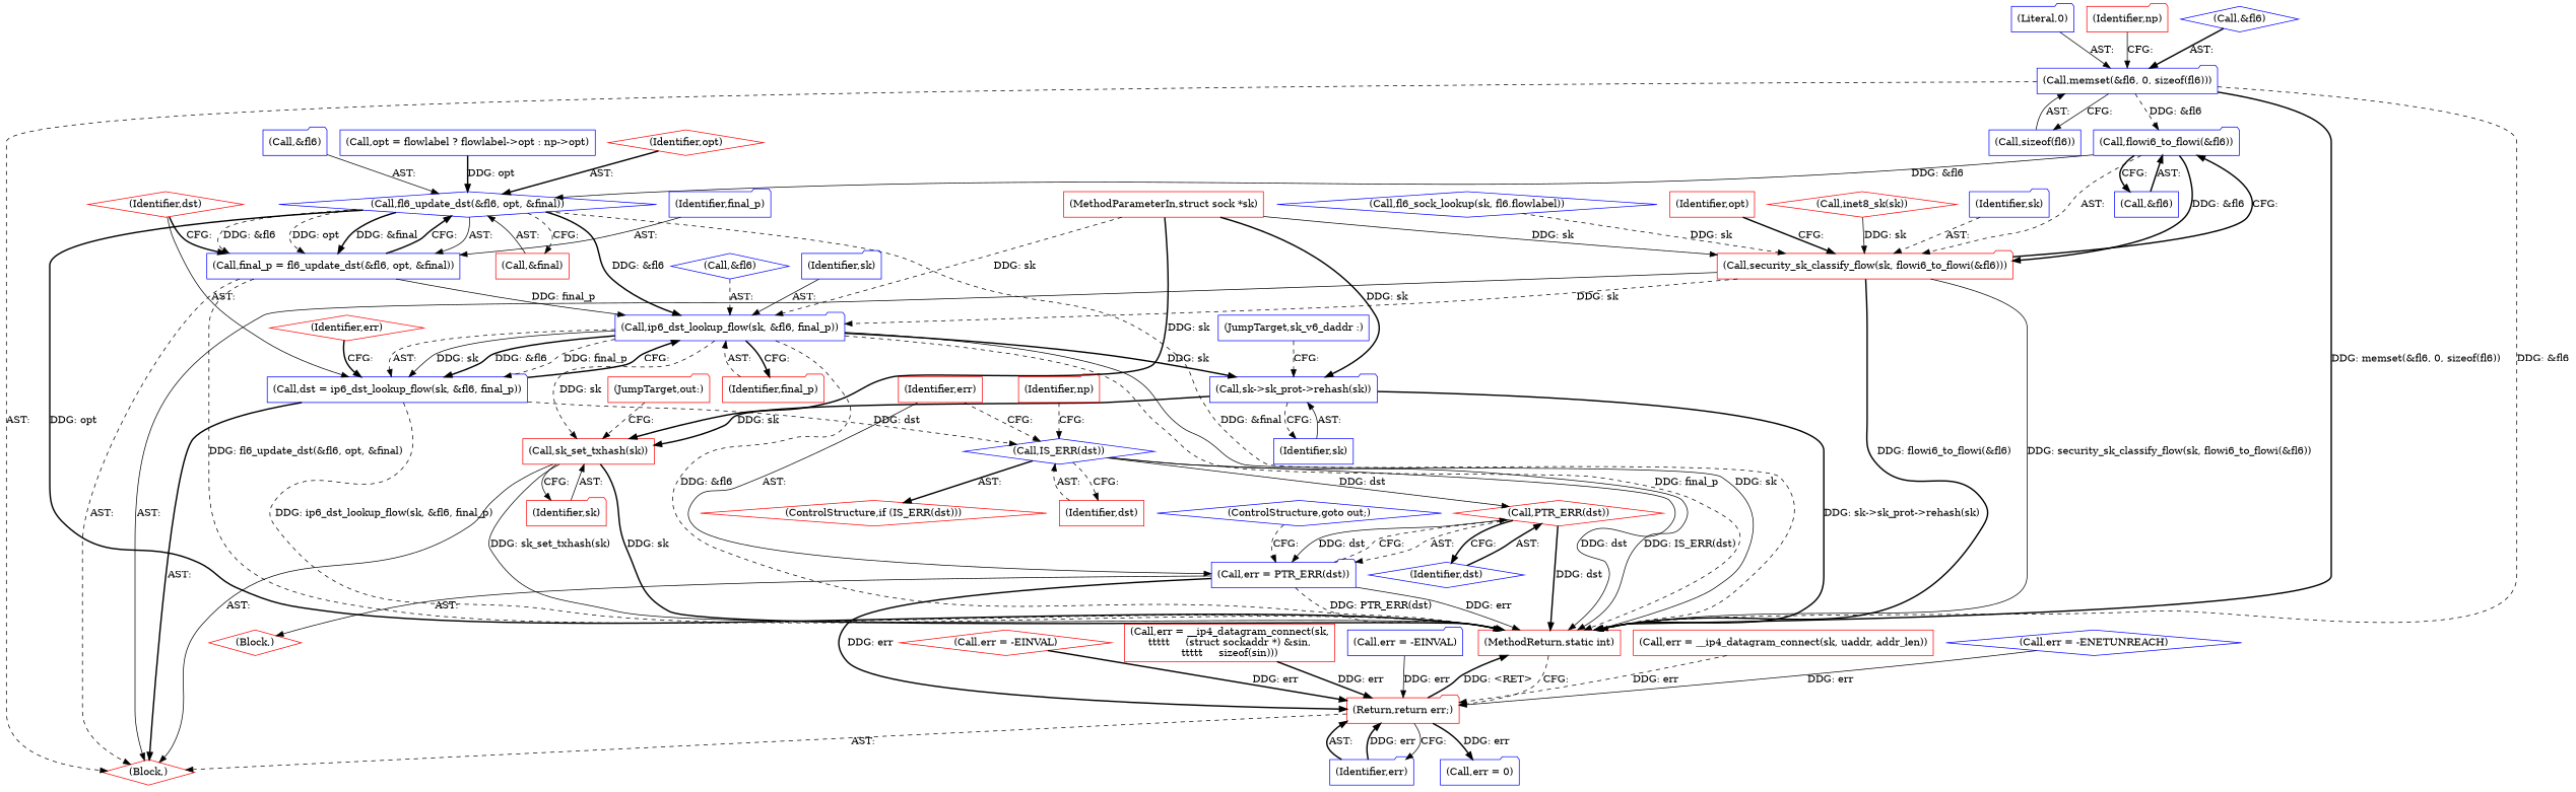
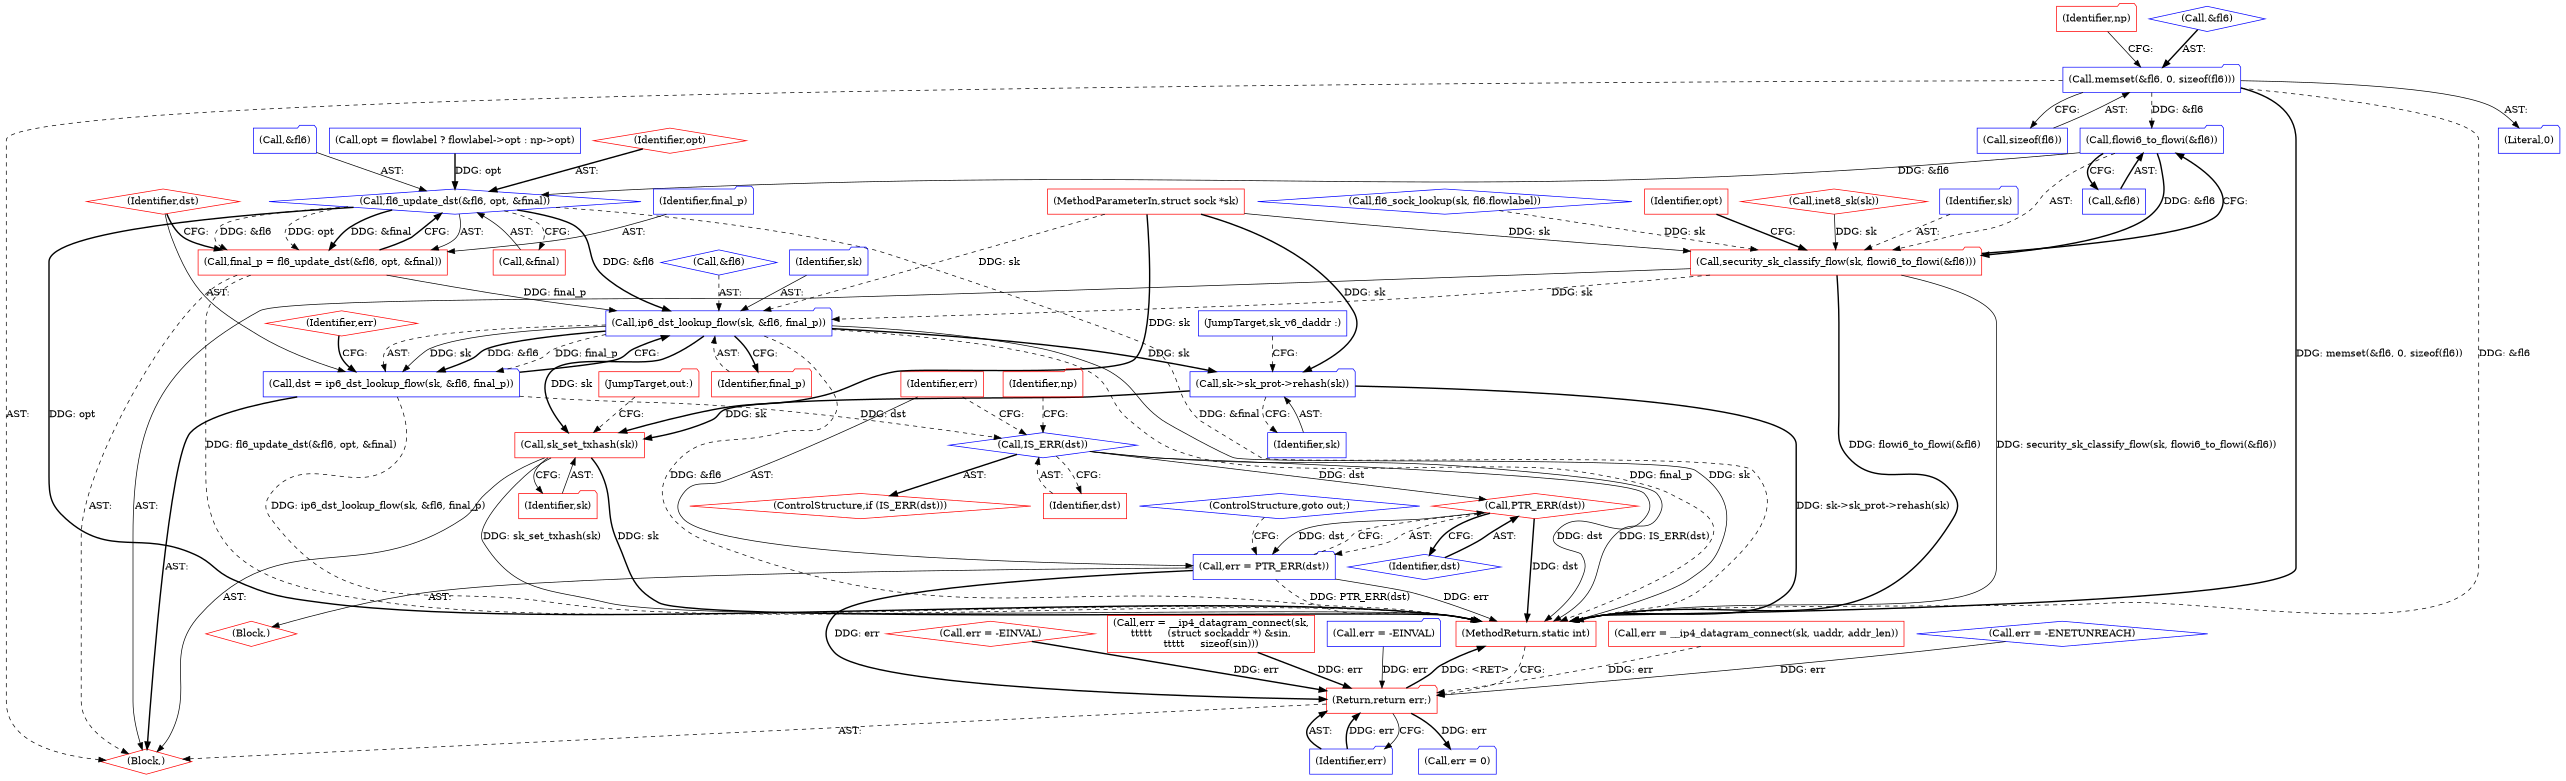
  digraph {
    node [color=blue shape=folder]
    edge [style=bold]
    n1 [label="(Call,memset(&fl6, 0, sizeof(fl6)))"]
    n2 [label="(Call,flowi6_to_flowi(&fl6))"]
    n3 [label="(Call,sizeof(fl6))" shape=box]
    n4 [color=red label="(MethodReturn,static int)" shape=box]
    n5 [color=red label="(Block,)" shape=diamond]
    n6 [color=red label="(Call,security_sk_classify_flow(sk, flowi6_to_flowi(&fl6)))"]
    n7 [label="(Call,fl6_update_dst(&fl6, opt, &final))" shape=diamond]
    n8 [label="(Call,&fl6)" shape=box]
    n9 [color=red label="(Return,return err;)"]
    n10 [label="(Call,ip6_dst_lookup_flow(sk, &fl6, final_p))"]
-   n11 [label="(Call,final_p = fl6_update_dst(&fl6, opt, &final))" shape=box]
+   n11 [color=red label="(Call,final_p = fl6_update_dst(&fl6, opt, &final))" shape=box]
    n12 [color=red label="(Call,&final)" shape=box]
    n13 [label="(Call,dst = ip6_dst_lookup_flow(sk, &fl6, final_p))"]
    n14 [label="(Call,sk->sk_prot->rehash(sk))"]
    n15 [color=red label="(Call,sk_set_txhash(sk))" shape=box]
    n16 [color=red label="(Identifier,final_p)"]
    n17 [label="(Call,IS_ERR(dst))" shape=diamond]
    n18 [label="(Identifier,sk)" shape=box]
    n19 [color=red label="(Identifier,sk)"]
    n20 [color=red label="(Call,PTR_ERR(dst))" shape=diamond]
    n21 [color=red label="(Identifier,dst)" shape=box]
    n22 [color=red label="(ControlStructure,if (IS_ERR(dst)))" shape=diamond]
    n23 [label="(Call,err = PTR_ERR(dst))"]
    n24 [label="(Identifier,dst)" shape=diamond]
    n25 [color=red label="(Block,)" shape=diamond]
    n26 [label="(Identifier,err)"]
    n27 [label="(Call,err = 0)"]
    n28 [color=red label="(Identifier,err)" shape=box]
    n29 [color=red label="(Call,err = __ip4_datagram_connect(sk, uaddr, addr_len))" shape=box]
    n30 [label="(Call,err = -ENETUNREACH)" shape=diamond]
    n31 [label="(Literal,0)"]
    n32 [color=red label="(JumpTarget,out:)"]
    n33 [label="(Call,fl6_sock_lookup(sk, fl6.flowlabel))" shape=diamond]
    n34 [label="(Call,&fl6)"]
    n35 [color=red label="(Identifier,dst)" shape=diamond]
    n36 [label="(ControlStructure,goto out;)" shape=diamond]
    n37 [color=red label="(Identifier,err)" shape=diamond]
    n38 [label="(Call,opt = flowlabel ? flowlabel->opt : np->opt)" shape=box]
    n39 [color=red label="(MethodParameterIn,struct sock *sk)" shape=box]
    n40 [label="(Call,&fl6)" shape=diamond]
    n41 [color=red label="(Identifier,opt)" shape=box]
    n42 [color=red label="(Call,err = -EINVAL)" shape=diamond]
    n43 [color=red label="(Identifier,opt)" shape=diamond]
    n44 [label="(JumpTarget,sk_v6_daddr :)" shape=box]
    n45 [color=red label="(Identifier,np)"]
    n46 [color=red label="(Call,err = __ip4_datagram_connect(sk,\n\t\t\t\t\t     (struct sockaddr *) &sin,\n\t\t\t\t\t     sizeof(sin)))" shape=box]
    n47 [color=red label="(Call,inet8_sk(sk))" shape=diamond]
    n48 [label="(Identifier,final_p)"]
    n49 [label="(Identifier,sk)"]
    n50 [label="(Identifier,sk)"]
    n51 [color=red label="(Identifier,np)"]
    n52 [label="(Call,&fl6)" shape=diamond]
    n53 [label="(Call,err = -EINVAL)"]
    n1 -> n2 [label="DDG: &fl6" style=dashed]
    n1 -> n3 [label="CFG: " style=solid]
    n1 -> n4 [label="DDG: memset(&fl6, 0, sizeof(fl6))"]
    n1 -> n4 [label="DDG: &fl6" style=dashed]
    n1 -> n5 [label="AST: " style=dashed]
    n2 -> n6 [label="AST: " style=dashed]
    n2 -> n6 [label="DDG: &fl6"]
    n2 -> n7 [label="DDG: &fl6" style=solid]
    n2 -> n8 [label="CFG: "]
    n3 -> n1 [label="AST: " style=solid]
    n4 -> n9 [label="CFG: " style=dashed]
    n6 -> n2 [label="CFG: "]
    n6 -> n4 [label="DDG: flowi6_to_flowi(&fl6)"]
    n6 -> n4 [label="DDG: security_sk_classify_flow(sk, flowi6_to_flowi(&fl6))" style=solid]
    n6 -> n5 [label="AST: " style=solid]
    n6 -> n10 [label="DDG: sk" style=dashed]
    n7 -> n4 [label="DDG: &final" style=dashed]
    n7 -> n4 [label="DDG: opt"]
    n7 -> n10 [label="DDG: &fl6"]
    n7 -> n11 [label="AST: " style=solid]
    n7 -> n11 [label="DDG: &fl6" style=dashed]
    n7 -> n11 [label="DDG: opt" style=dashed]
    n7 -> n11 [label="DDG: &final"]
    n7 -> n12 [label="CFG: " style=dashed]
    n8 -> n2 [label="AST: "]
    n9 -> n4 [label="DDG: <RET>"]
    n9 -> n5 [label="AST: " style=dashed]
    n9 -> n26 [label="CFG: " style=solid]
    n9 -> n27 [label="DDG: err"]
    n10 -> n4 [label="DDG: &fl6" style=dashed]
    n10 -> n4 [label="DDG: final_p" style=dashed]
    n10 -> n4 [label="DDG: sk" style=solid]
    n10 -> n13 [label="AST: " style=dashed]
    n10 -> n13 [label="DDG: sk" style=solid]
    n10 -> n13 [label="DDG: &fl6"]
    n10 -> n13 [label="DDG: final_p" style=dashed]
    n10 -> n14 [label="DDG: sk"]
-   n10 -> n15 [label="DDG: sk" style=dashed]
+   n10 -> n15 [label="DDG: sk"]
    n10 -> n16 [label="CFG: "]
    n11 -> n4 [label="DDG: fl6_update_dst(&fl6, opt, &final)" style=dashed]
    n11 -> n5 [label="AST: " style=dashed]
    n11 -> n7 [label="CFG: "]
    n11 -> n10 [label="DDG: final_p" style=solid]
    n12 -> n7 [label="AST: " style=solid]
    n13 -> n4 [label="DDG: ip6_dst_lookup_flow(sk, &fl6, final_p)" style=dashed]
    n13 -> n5 [label="AST: "]
    n13 -> n10 [label="CFG: "]
    n13 -> n17 [label="DDG: dst" style=dashed]
    n14 -> n4 [label="DDG: sk->sk_prot->rehash(sk)"]
    n14 -> n15 [label="DDG: sk"]
    n14 -> n18 [label="CFG: " style=dashed]
    n15 -> n4 [label="DDG: sk_set_txhash(sk)" style=solid]
    n15 -> n4 [label="DDG: sk"]
    n15 -> n5 [label="AST: " style=solid]
    n15 -> n19 [label="CFG: " style=solid]
    n16 -> n10 [label="AST: " style=dashed]
    n17 -> n4 [label="DDG: dst" style=solid]
    n17 -> n4 [label="DDG: IS_ERR(dst)" style=solid]
    n17 -> n20 [label="DDG: dst" style=solid]
    n17 -> n21 [label="CFG: " style=dashed]
    n17 -> n22 [label="AST: "]
    n18 -> n14 [label="AST: " style=solid]
    n19 -> n15 [label="AST: " style=solid]
    n20 -> n4 [label="DDG: dst"]
    n20 -> n23 [label="AST: " style=dashed]
    n20 -> n23 [label="DDG: dst" style=solid]
    n20 -> n24 [label="CFG: "]
    n21 -> n17 [label="AST: " style=dashed]
    n23 -> n4 [label="DDG: PTR_ERR(dst)" style=dashed]
    n23 -> n4 [label="DDG: err" style=solid]
    n23 -> n9 [label="DDG: err"]
    n23 -> n20 [label="CFG: " style=dashed]
    n23 -> n25 [label="AST: " style=solid]
    n24 -> n20 [label="AST: "]
    n26 -> n9 [label="AST: "]
    n26 -> n9 [label="DDG: err"]
    n28 -> n17 [label="CFG: " style=dashed]
    n28 -> n23 [label="AST: " style=solid]
    n29 -> n9 [label="DDG: err" style=dashed]
    n30 -> n9 [label="DDG: err" style=solid]
-   n31 -> n1 [label="AST: " style=solid]
+   n1 -> n31 [label="AST: " style=solid]
    n32 -> n15 [label="CFG: " style=dashed]
    n33 -> n6 [label="DDG: sk" style=dashed]
    n34 -> n7 [label="AST: " style=solid]
    n35 -> n11 [label="CFG: "]
    n35 -> n13 [label="AST: " style=solid]
    n36 -> n23 [label="CFG: " style=dashed]
    n37 -> n13 [label="CFG: "]
    n38 -> n7 [label="DDG: opt"]
    n39 -> n6 [label="DDG: sk" style=solid]
    n39 -> n10 [label="DDG: sk" style=dashed]
    n39 -> n14 [label="DDG: sk"]
    n39 -> n15 [label="DDG: sk"]
    n40 -> n10 [label="AST: " style=dashed]
    n41 -> n6 [label="CFG: "]
    n42 -> n9 [label="DDG: err"]
    n43 -> n7 [label="AST: "]
    n44 -> n14 [label="CFG: " style=dashed]
    n45 -> n17 [label="CFG: " style=dashed]
    n46 -> n9 [label="DDG: err"]
    n47 -> n6 [label="DDG: sk" style=solid]
    n48 -> n11 [label="AST: " style=solid]
    n49 -> n10 [label="AST: " style=solid]
    n50 -> n6 [label="AST: " style=dashed]
    n51 -> n1 [label="CFG: " style=solid]
    n52 -> n1 [label="AST: "]
    n53 -> n9 [label="DDG: err" style=solid]
  }
